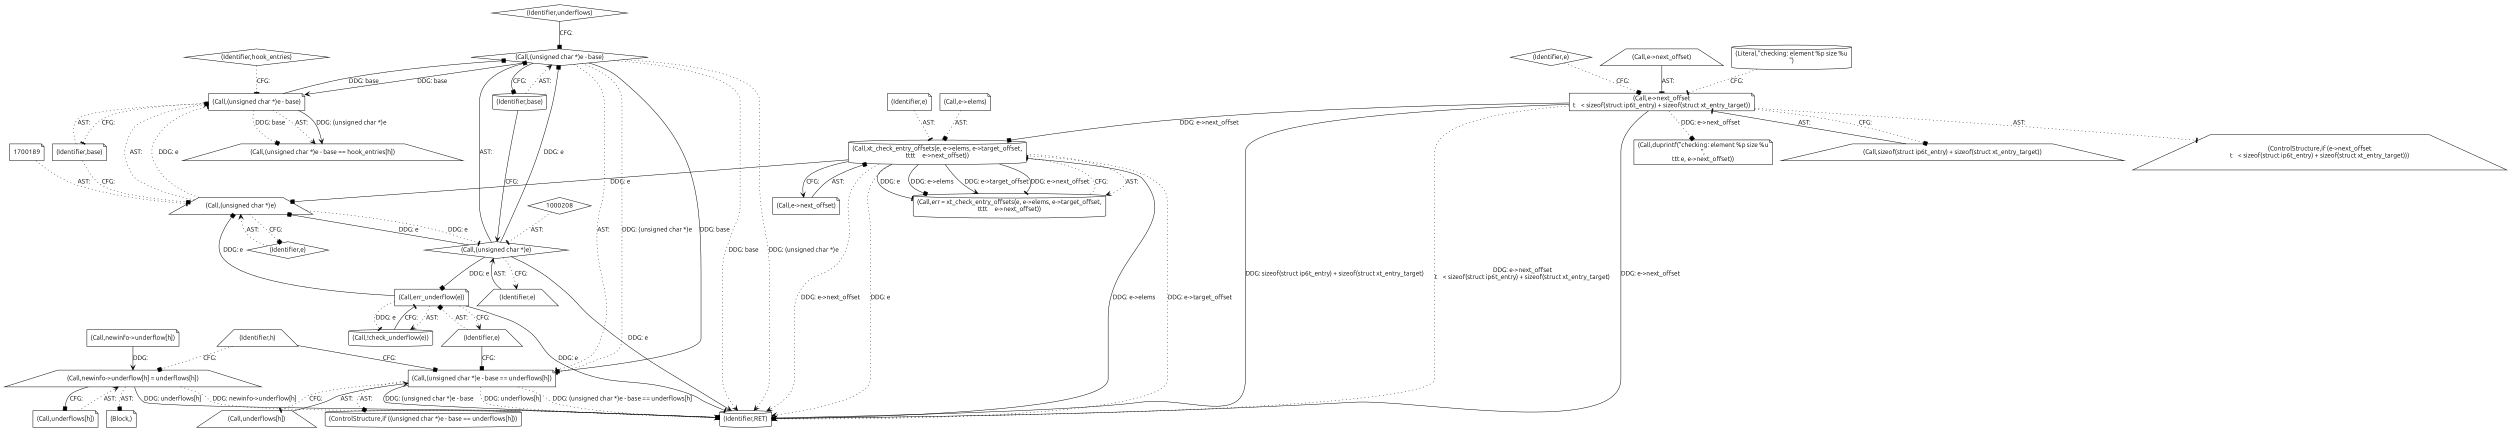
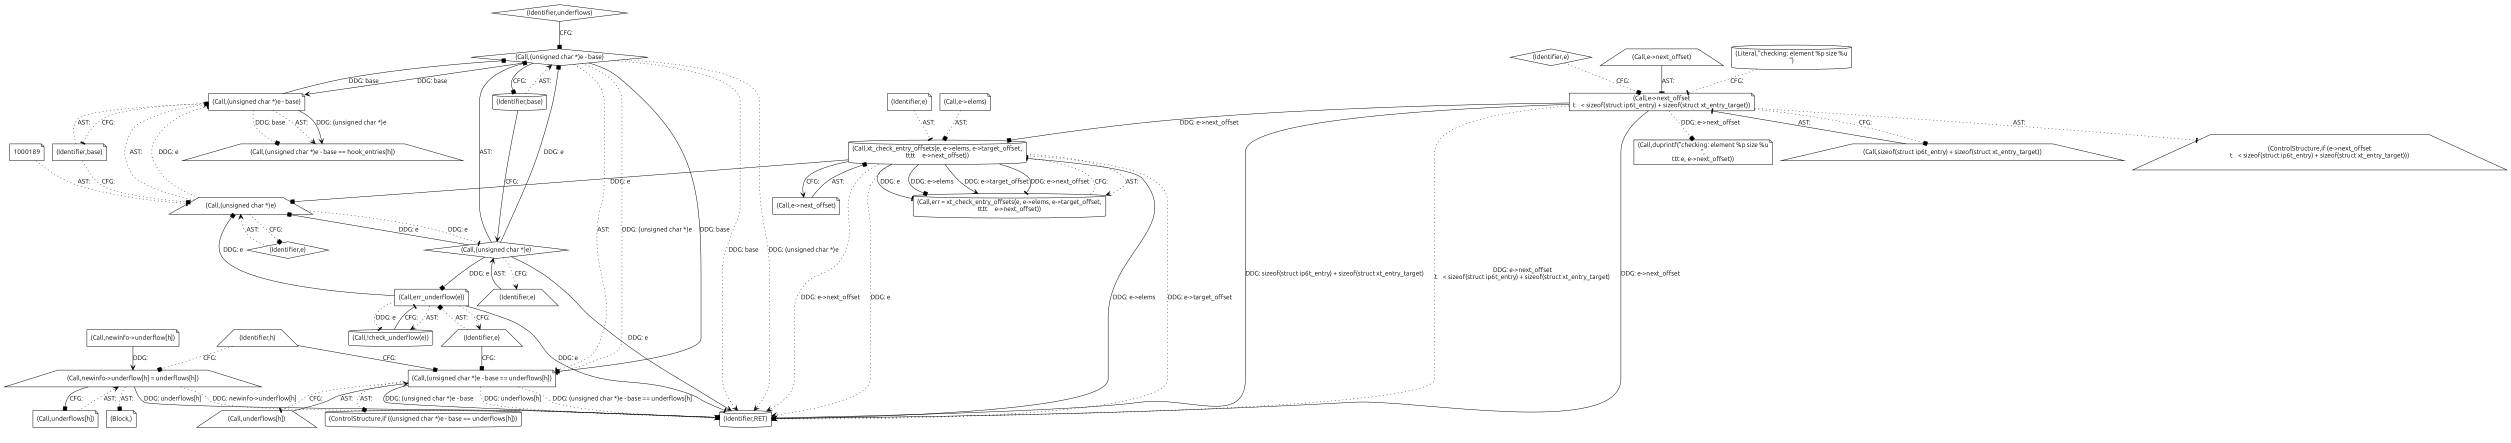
  digraph {
    fontname=Ubuntu
    node [fontname=Ubuntu shape=note]
    edge [arrowhead=box fontname=Ubuntu style=dotted]
    n1 [label="(Call,(unsigned char *)e - base == underflows[h])"]
    n2 [label="(Identifier,RET)" shape=cylinder]
    n3 [label="(Call,underflows[h])" shape=trapezium]
    n4 [label="(ControlStructure,if ((unsigned char *)e - base == underflows[h]))" shape=cylinder]
    n5 [label="(Call,newinfo->underflow[h] = underflows[h])" shape=trapezium]
    n6 [label="(Call,underflows[h])"]
    n7 [label="(Block,)"]
    n8 [label="(Call,(unsigned char *)e - base)" shape=diamond]
    n9 [label="(Call,(unsigned char *)e - base)"]
    n10 [label="(Identifier,base)" shape=cylinder]
    n11 [label="(Call,(unsigned char *)e - base == hook_entries[h])" shape=trapezium]
    n12 [label="(Identifier,base)"]
    n13 [label="(Call,(unsigned char *)e)" shape=diamond]
    n14 [label="(Call,(unsigned char *)e)" shape=trapezium]
    n15 [label="(Call,err_underflow(e))"]
    n16 [label="(Identifier,e)" shape=trapezium]
    n17 [label="(Identifier,e)" shape=diamond]
    n18 [label="(Call,!check_underflow(e))" shape=cylinder]
    n19 [label="(Identifier,e)" shape=trapezium]
    n20 [label="(Call,xt_check_entry_offsets(e, e->elems, e->target_offset,\n\t\t\t\t     e->next_offset))" shape=cylinder]
    n21 [label="(Call,err = xt_check_entry_offsets(e, e->elems, e->target_offset,\n\t\t\t\t     e->next_offset))" shape=cylinder]
    n22 [label="(Call,e->next_offset)"]
    n23 [label="(Call,e->next_offset\n\t    < sizeof(struct ip6t_entry) + sizeof(struct xt_entry_target))"]
    n24 [label="(Call,duprintf(\"checking: element %p size %u\n\",\n\t\t\t e, e->next_offset))"]
    n25 [label="(Call,sizeof(struct ip6t_entry) + sizeof(struct xt_entry_target))" shape=trapezium]
    n26 [label="(ControlStructure,if (e->next_offset\n\t    < sizeof(struct ip6t_entry) + sizeof(struct xt_entry_target)))" shape=trapezium]
    n27 [label="(Identifier,h)" shape=trapezium]
    n28 [label="(Call,e->elems)"]
    n29 [label="(Call,newinfo->underflow[h])"]
    n30 [label="(Identifier,e)"]
    n31 [label="(Identifier,e)" shape=diamond]
    n32 [label="(Call,e->next_offset)" shape=trapezium]
-   n33 [label="(Identifier,hook_entries)" shape=diamond]
    n34 [label="(Literal,\"checking: element %p size %u\n\")" shape=cylinder]
    n35 [label="(Identifier,underflows)" shape=diamond]
-   1000208 [shape=diamond]
-   1000189 [label=1700189]
+   1000189
    n1 -> n2 [label="DDG: (unsigned char *)e - base" style=solid]
    n1 -> n2 [label="DDG: underflows[h]"]
    n1 -> n2 [arrowhead=vee label="DDG: (unsigned char *)e - base == underflows[h]"]
    n1 -> n3 [arrowhead=tee label="CFG: "]
    n1 -> n4 [label="AST: "]
    n3 -> n1 [arrowhead=vee label="AST: " style=solid]
    n5 -> n2 [arrowhead=vee label="DDG: newinfo->underflow[h]"]
    n5 -> n2 [arrowhead=tee label="DDG: underflows[h]" style=solid]
    n5 -> n6 [label="CFG: " style=solid]
    n5 -> n7 [label="AST: "]
    n6 -> n5 [arrowhead=vee label="AST: "]
    n8 -> n1 [arrowhead=tee label="AST: "]
    n8 -> n1 [arrowhead=tee label="DDG: (unsigned char *)e"]
    n8 -> n1 [label="DDG: base" style=solid]
    n8 -> n2 [arrowhead=vee label="DDG: base"]
    n8 -> n2 [arrowhead=vee label="DDG: (unsigned char *)e"]
    n8 -> n9 [arrowhead=vee label="DDG: base" style=solid]
    n8 -> n10 [label="CFG: " style=solid]
    n9 -> n8 [label="DDG: base" style=solid]
    n9 -> n11 [arrowhead=vee label="AST: "]
    n9 -> n11 [arrowhead=vee label="DDG: (unsigned char *)e" style=solid]
    n9 -> n11 [label="DDG: base"]
    n9 -> n12 [arrowhead=tee label="CFG: "]
    n10 -> n8 [arrowhead=vee label="AST: "]
    n10 -> n13 [arrowhead=vee label="CFG: " style=solid]
    n12 -> n9 [label="AST: "]
    n12 -> n14 [label="CFG: "]
    n13 -> n2 [arrowhead=vee label="DDG: e" style=solid]
    n13 -> n8 [label="AST: " style=solid]
    n13 -> n8 [label="DDG: e" style=solid]
    n13 -> n14 [label="DDG: e" style=solid]
    n13 -> n15 [label="DDG: e" style=solid]
    n13 -> n16 [arrowhead=vee label="CFG: "]
    n14 -> n9 [arrowhead=vee label="AST: "]
    n14 -> n9 [arrowhead=tee label="DDG: e"]
    n14 -> n13 [arrowhead=tee label="DDG: e"]
    n14 -> n17 [label="CFG: "]
    n15 -> n2 [arrowhead=tee label="DDG: e" style=solid]
    n15 -> n14 [label="DDG: e" style=solid]
    n15 -> n18 [arrowhead=vee label="AST: "]
    n15 -> n18 [arrowhead=tee label="DDG: e"]
    n15 -> n19 [arrowhead=vee label="CFG: "]
    n16 -> n13 [arrowhead=vee label="AST: " style=solid]
    n17 -> n14 [arrowhead=vee label="AST: "]
    n18 -> n15 [arrowhead=tee label="CFG: " style=solid]
    n19 -> n1 [label="CFG: " style=solid]
    n19 -> n15 [label="AST: "]
    n20 -> n2 [arrowhead=vee label="DDG: e->elems" style=solid]
    n20 -> n2 [label="DDG: e->target_offset"]
    n20 -> n2 [arrowhead=vee label="DDG: e->next_offset"]
    n20 -> n2 [arrowhead=vee label="DDG: e"]
    n20 -> n14 [label="DDG: e" style=solid]
    n20 -> n21 [arrowhead=vee label="AST: "]
    n20 -> n21 [arrowhead=tee label="DDG: e" style=solid]
    n20 -> n21 [label="DDG: e->elems" style=solid]
    n20 -> n21 [arrowhead=vee label="DDG: e->target_offset" style=solid]
    n20 -> n21 [arrowhead=tee label="DDG: e->next_offset" style=solid]
    n20 -> n22 [arrowhead=vee label="CFG: " style=solid]
    n21 -> n20 [arrowhead=tee label="CFG: "]
    n22 -> n20 [label="AST: " style=solid]
    n23 -> n2 [arrowhead=tee label="DDG: sizeof(struct ip6t_entry) + sizeof(struct xt_entry_target)" style=solid]
    n23 -> n2 [arrowhead=vee label="DDG: e->next_offset\n\t    < sizeof(struct ip6t_entry) + sizeof(struct xt_entry_target)"]
    n23 -> n2 [arrowhead=vee label="DDG: e->next_offset" style=solid]
    n23 -> n20 [label="DDG: e->next_offset" style=solid]
    n23 -> n24 [label="DDG: e->next_offset"]
    n23 -> n25 [label="CFG: "]
    n23 -> n26 [arrowhead=tee label="AST: "]
    n25 -> n23 [arrowhead=tee label="AST: " style=solid]
    n27 -> n1 [label="CFG: " style=solid]
    n27 -> n5 [label="CFG: "]
    n28 -> n20 [label="AST: "]
    n29 -> n5 [arrowhead=vee label="DDG: " style=solid]
    n30 -> n20 [arrowhead=tee label="AST: "]
    n31 -> n23 [label="CFG: "]
    n32 -> n23 [arrowhead=tee label="AST: " style=solid]
-   n33 -> n9 [arrowhead=tee label="CFG: "]
    n34 -> n23 [arrowhead=tee label="CFG: "]
    n35 -> n8 [label="CFG: " style=solid]
-   1000208 -> n13 [arrowhead=tee label="AST: "]
    1000189 -> n14 [arrowhead=tee label="AST: "]
  }
